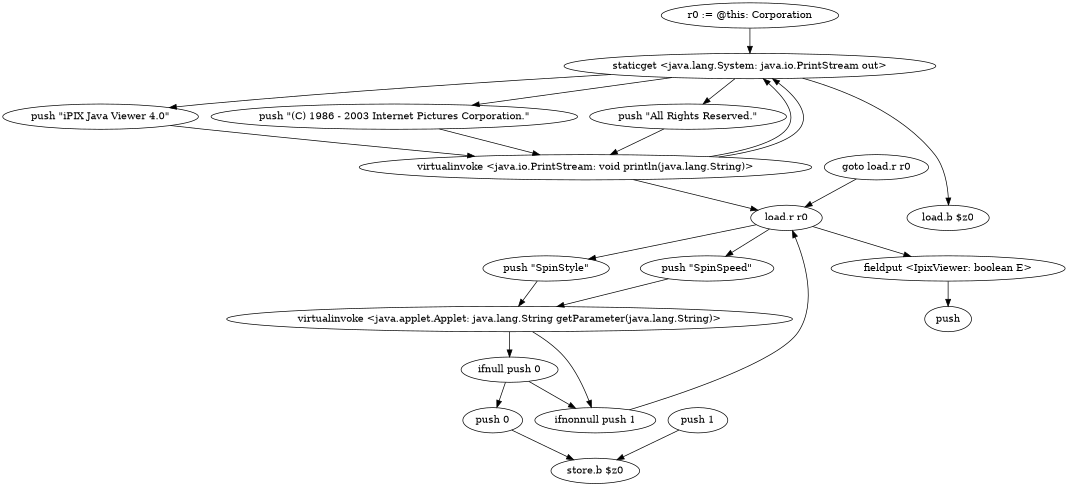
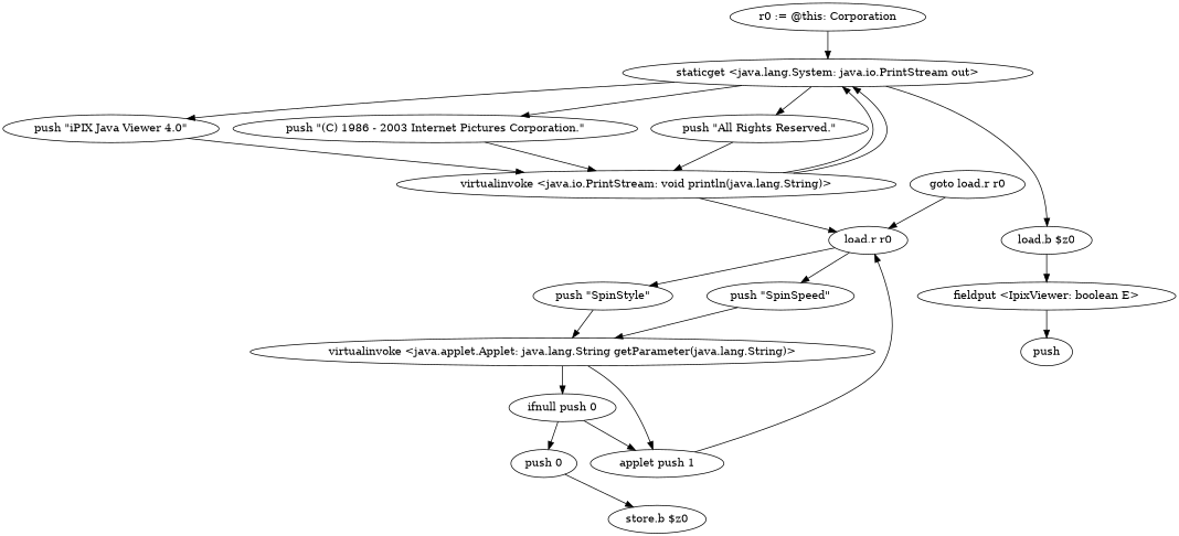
  digraph {
    n1 [label="r0 := @this: Corporation"]
    "staticget <java.lang.System: java.io.PrintStream out>"
    "push \"iPIX Java Viewer 4.0\""
    "push \"(C) 1986 - 2003 Internet Pictures Corporation.\""
    "push \"All Rights Reserved.\""
    "load.b $z0"
    "virtualinvoke <java.io.PrintStream: void println(java.lang.String)>"
    "load.r r0"
    "push \"SpinSpeed\""
    "push \"SpinStyle\""
    "virtualinvoke <java.applet.Applet: java.lang.String getParameter(java.lang.String)>"
    "fieldput <IpixViewer: boolean E>"
-   "ifnonnull push 1"
+   "ifnonnull push 1" [label="applet push 1"]
    "ifnull push 0"
    "push 0"
-   "push 1"
    "store.b $z0"
    "goto load.r r0"
    n19 [label=push]
    n1 -> "staticget <java.lang.System: java.io.PrintStream out>"
    "staticget <java.lang.System: java.io.PrintStream out>" -> "push \"iPIX Java Viewer 4.0\""
    "staticget <java.lang.System: java.io.PrintStream out>" -> "push \"(C) 1986 - 2003 Internet Pictures Corporation.\""
    "staticget <java.lang.System: java.io.PrintStream out>" -> "push \"All Rights Reserved.\""
    "staticget <java.lang.System: java.io.PrintStream out>" -> "load.b $z0"
    "push \"iPIX Java Viewer 4.0\"" -> "virtualinvoke <java.io.PrintStream: void println(java.lang.String)>"
    "push \"(C) 1986 - 2003 Internet Pictures Corporation.\"" -> "virtualinvoke <java.io.PrintStream: void println(java.lang.String)>"
    "push \"All Rights Reserved.\"" -> "virtualinvoke <java.io.PrintStream: void println(java.lang.String)>"
-   "load.r r0" -> "fieldput <IpixViewer: boolean E>"
+   "load.b $z0" -> "fieldput <IpixViewer: boolean E>"
    "virtualinvoke <java.io.PrintStream: void println(java.lang.String)>" -> "staticget <java.lang.System: java.io.PrintStream out>"
    "virtualinvoke <java.io.PrintStream: void println(java.lang.String)>" -> "staticget <java.lang.System: java.io.PrintStream out>"
    "virtualinvoke <java.io.PrintStream: void println(java.lang.String)>" -> "load.r r0"
    "load.r r0" -> "push \"SpinSpeed\""
    "load.r r0" -> "push \"SpinStyle\""
    "push \"SpinSpeed\"" -> "virtualinvoke <java.applet.Applet: java.lang.String getParameter(java.lang.String)>"
    "push \"SpinStyle\"" -> "virtualinvoke <java.applet.Applet: java.lang.String getParameter(java.lang.String)>"
    "virtualinvoke <java.applet.Applet: java.lang.String getParameter(java.lang.String)>" -> "ifnonnull push 1"
    "virtualinvoke <java.applet.Applet: java.lang.String getParameter(java.lang.String)>" -> "ifnull push 0"
    "fieldput <IpixViewer: boolean E>" -> n19
    "ifnonnull push 1" -> "load.r r0"
    "ifnull push 0" -> "ifnonnull push 1"
    "ifnull push 0" -> "push 0"
    "push 0" -> "store.b $z0"
-   "push 1" -> "store.b $z0"
    "goto load.r r0" -> "load.r r0"
  }
